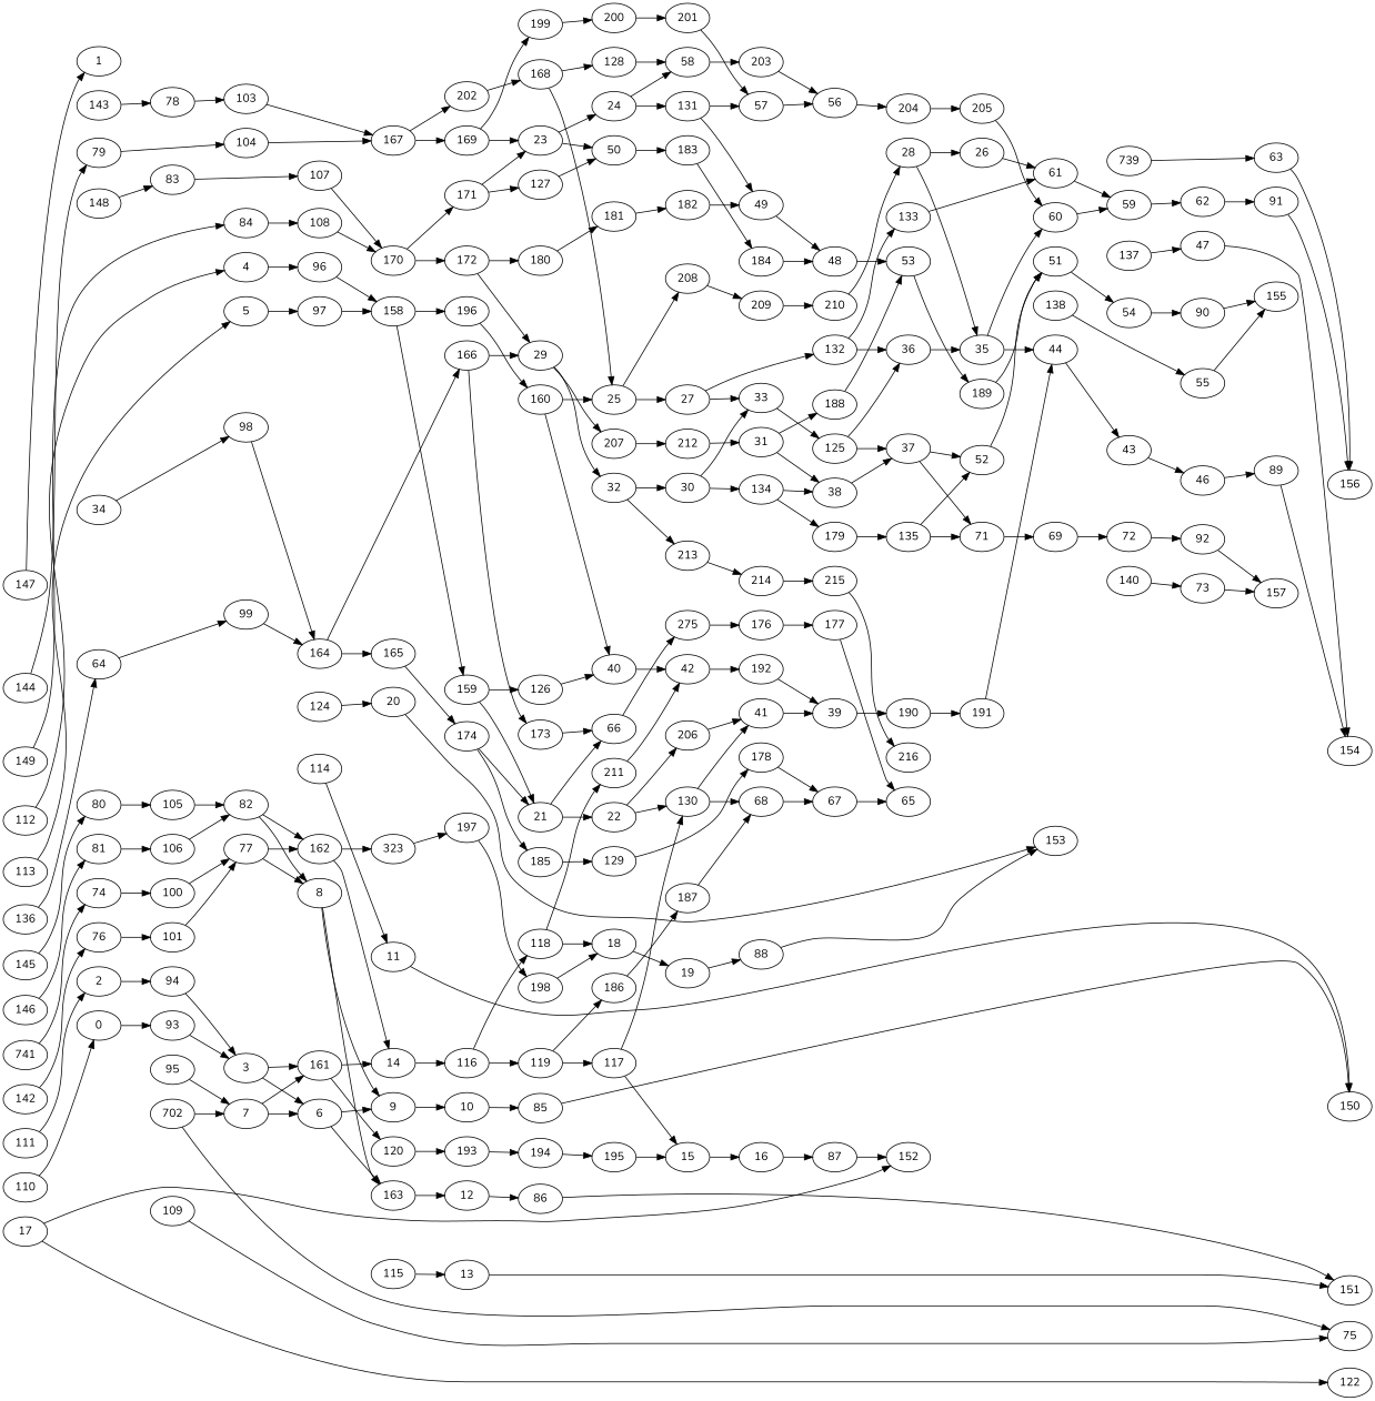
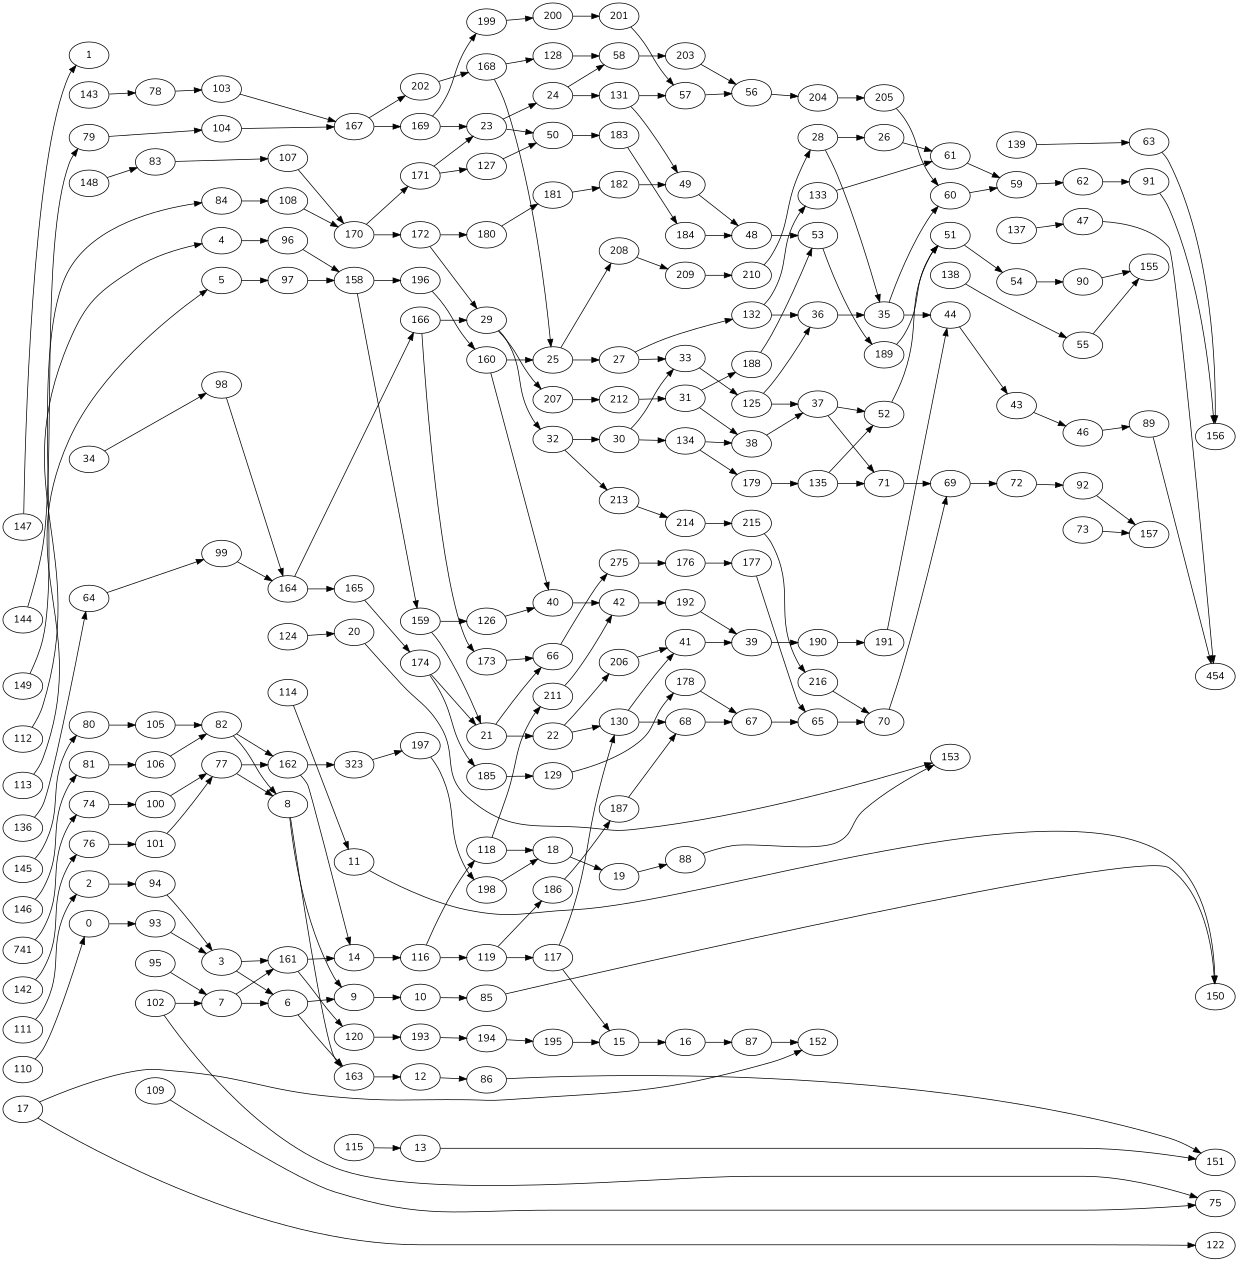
  digraph {
    fontname=Nunito
    rankdir=LR
    node [fontname=Nunito]
    edge [fontname=Nunito weight=0]
    0
    93
    3
    95
    7
    2
    94
    6
    161
    9
    163
    14
    120
    4
    96
    158
    5
    97
    10
    12
    8
    85
    150
    11
    86
    151
    13
    116
    118
    119
    15
    16
    87
    152
    17
    122
    18
    19
    88
    153
    20
    21
    22
    66
    130
    206
    n47 [label=275]
    41
    68
    23
    24
    50
    58
    131
    183
    203
    49
    57
    25
    27
    208
    33
    132
    209
    26
    61
    59
    125
    36
    133
    28
    35
    44
    60
    29
    32
    207
    30
    213
    212
    134
    38
    179
    31
    188
    37
    53
    214
    34
    98
    164
    43
    52
    71
    51
    69
    39
    190
    191
    40
    42
    192
    46
    89
-   154
+   154 [label=454]
    47
    48
    189
    184
    54
    90
    155
    55
    56
    204
    205
    62
    91
    156
    63
    64
    99
    65
+   70
    176
    67
    72
    92
    157
    73
    74
    100
    77
-   102 [label=702]
+   102
    75
    76
    101
    162
    n139 [label=323]
    78
    103
    167
    79
    104
    80
    105
    82
    81
    106
    83
    107
    170
    84
    108
    159
    196
    165
    166
    169
    202
    171
    172
    109
    110
    111
    112
    113
    114
    115
    211
    117
    186
    187
    193
    194
    197
    198
    124
    126
    127
    128
    129
    178
    135
    136
    137
    138
-   139 [label=739]
-   140
+   139
    n190 [label=741]
    142
    143
    144
    145
    146
    147
    1
    148
    149
    160
    174
    173
    185
    199
    168
    200
    180
    181
    177
    182
    195
    201
    210
    215
    216
    0 -> 93 [weight=3]
    93 -> 3
    3 -> 6 [weight=1]
    3 -> 161 [weight=1]
    95 -> 7
    7 -> 6 [weight=1]
    7 -> 161 [weight=1]
    2 -> 94
    94 -> 3
    6 -> 9
    6 -> 163 [weight=1]
    161 -> 14 [weight=2]
    161 -> 120
    9 -> 10
    163 -> 12 [weight=3]
    14 -> 116 [weight=1]
    120 -> 193
    4 -> 96
    96 -> 158
    158 -> 159
    158 -> 196 [weight=1]
    5 -> 97
    97 -> 158 [weight=8]
    10 -> 85
    12 -> 86
    8 -> 9 [weight=1]
    8 -> 163
    85 -> 150
    11 -> 150
    86 -> 151
    13 -> 151
    116 -> 118
    116 -> 119 [weight=2]
    118 -> 18
    118 -> 211
    119 -> 117
    119 -> 186
    15 -> 16 [weight=2]
    16 -> 87 [weight=2]
    87 -> 152 [weight=6]
    17 -> 152
    17 -> 122
    18 -> 19 [weight=1]
    19 -> 88
    88 -> 153
    20 -> 153
    21 -> 22 [weight=5]
    21 -> 66 [weight=2]
    22 -> 130
    22 -> 206
    66 -> n47
    130 -> 41
    130 -> 68 [weight=1]
    206 -> 41
    n47 -> 176 [weight=1]
    41 -> 39 [weight=4]
    68 -> 67 [weight=2]
    23 -> 24
    23 -> 50
    24 -> 58 [weight=1]
    24 -> 131
    50 -> 183
    58 -> 203
    131 -> 49
    131 -> 57 [weight=1]
    183 -> 184
    203 -> 56
    49 -> 48
    57 -> 56
    25 -> 27 [weight=3]
    25 -> 208
    27 -> 33
    27 -> 132
    208 -> 209
    33 -> 125
    132 -> 36 [weight=1]
    132 -> 133 [weight=2]
    209 -> 210 [weight=3]
    26 -> 61
    61 -> 59
    59 -> 62
    125 -> 36
    125 -> 37 [weight=3]
    36 -> 35 [weight=2]
    133 -> 61
    28 -> 26
    28 -> 35
    35 -> 44 [weight=2]
    35 -> 60
    44 -> 43
    60 -> 59
    29 -> 32 [weight=3]
    29 -> 207 [weight=2]
    32 -> 30 [weight=1]
    32 -> 213
    207 -> 212
    30 -> 33 [weight=1]
    30 -> 134 [weight=1]
    213 -> 214
    212 -> 31
    134 -> 38 [weight=1]
    134 -> 179
    38 -> 37
    179 -> 135 [weight=1]
    31 -> 38
    31 -> 188 [weight=1]
    188 -> 53
    37 -> 52
    37 -> 71 [weight=1]
    53 -> 189 [weight=1]
    214 -> 215 [weight=1]
    34 -> 98
    98 -> 164
    164 -> 165 [weight=2]
    164 -> 166
    43 -> 46
    52 -> 51
    71 -> 69 [weight=4]
    51 -> 54
    69 -> 72 [weight=2]
    39 -> 190 [weight=1]
    190 -> 191 [weight=1]
    191 -> 44
    40 -> 42 [weight=4]
    42 -> 192
    192 -> 39
    46 -> 89
    89 -> 154
    47 -> 154
    48 -> 53 [weight=6]
    189 -> 51
    184 -> 48
    54 -> 90 [weight=1]
    90 -> 155
    55 -> 155
    56 -> 204
    204 -> 205 [weight=7]
    205 -> 60
    62 -> 91 [weight=14]
    91 -> 156
    63 -> 156
    64 -> 99
    99 -> 164
+   65 -> 70 [weight=8]
+   70 -> 69 [weight=1]
    176 -> 177 [weight=1]
    67 -> 65 [weight=2]
    72 -> 92
    92 -> 157
    73 -> 157
    74 -> 100
    100 -> 77
    77 -> 8
    77 -> 162 [weight=5]
    102 -> 7 [weight=1]
    102 -> 75
    76 -> 101
    101 -> 77
    162 -> 14
    162 -> n139 [weight=3]
    n139 -> 197
    78 -> 103
    103 -> 167
    167 -> 169 [weight=3]
    167 -> 202 [weight=1]
    79 -> 104
    104 -> 167
    80 -> 105 [weight=2]
    105 -> 82 [weight=2]
    82 -> 8 [weight=3]
    82 -> 162
    81 -> 106
    106 -> 82
    83 -> 107
    107 -> 170
    170 -> 171
    170 -> 172 [weight=3]
    84 -> 108 [weight=1]
    108 -> 170
    159 -> 21
    159 -> 126 [weight=1]
    196 -> 160
    165 -> 174
    166 -> 29 [weight=8]
    166 -> 173
    169 -> 23 [weight=3]
    169 -> 199
    202 -> 168
    171 -> 23
    171 -> 127
    172 -> 29
    172 -> 180 [weight=2]
    109 -> 75
    110 -> 0
    111 -> 2
    112 -> 4
    113 -> 5
    114 -> 11
    115 -> 13
    211 -> 42
    117 -> 15
    117 -> 130
    186 -> 187 [weight=1]
    187 -> 68
    193 -> 194
    194 -> 195
    197 -> 198
    198 -> 18
    124 -> 20
    126 -> 40
    127 -> 50
    128 -> 58 [weight=4]
    129 -> 178
    178 -> 67
    135 -> 52
    135 -> 71 [weight=1]
    136 -> 64
    137 -> 47
    138 -> 55
    139 -> 63
-   140 -> 73
    n190 -> 74
    142 -> 76
    143 -> 78
    144 -> 79
    145 -> 80
    146 -> 81
    147 -> 1
    148 -> 83
    149 -> 84
    160 -> 25 [weight=11]
    160 -> 40
    174 -> 21
    174 -> 185
    173 -> 66
    185 -> 129
    199 -> 200
    168 -> 25
    168 -> 128
    200 -> 201
    180 -> 181
    181 -> 182
    177 -> 65
    182 -> 49 [weight=1]
    195 -> 15 [weight=1]
    201 -> 57
    210 -> 28
    215 -> 216
+   216 -> 70
  }
